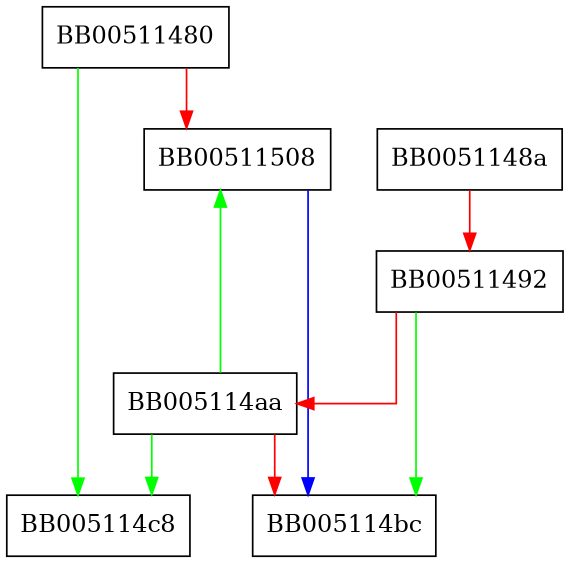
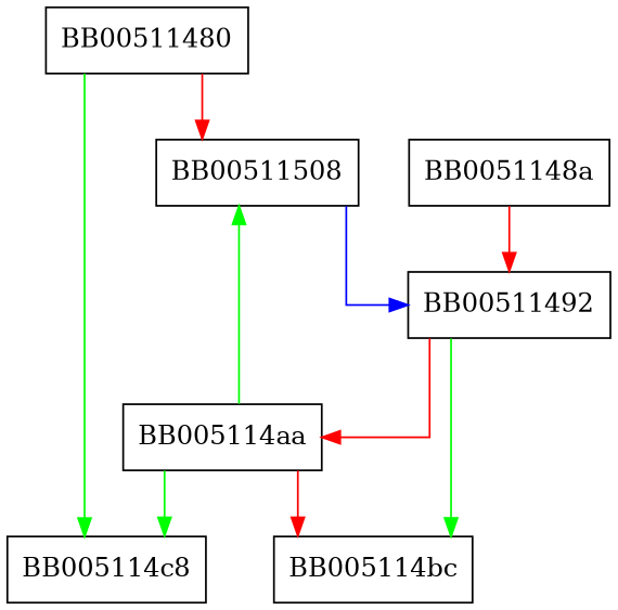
  digraph {
    splines=ortho
    node [shape=box]
    edge [color=green]
    BB00511480
    BB005114c8
    BB00511508
    BB0051148a
    BB00511492
    BB005114bc
    BB005114aa
    BB00511480 -> BB005114c8
    BB00511480 -> BB00511508 [color=red]
-   BB00511508 -> BB005114bc [color=blue]
+   BB00511508 -> BB00511492 [color=blue]
    BB0051148a -> BB00511492 [color=red]
    BB00511492 -> BB005114bc
    BB00511492 -> BB005114aa [color=red]
    BB005114aa -> BB005114c8
    BB005114aa -> BB00511508
    BB005114aa -> BB005114bc [color=red]
  }
